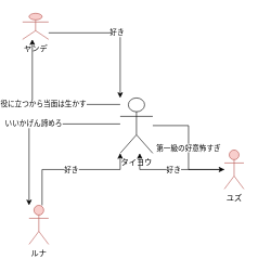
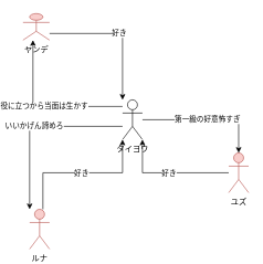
  <mxCell id="0" />
  <mxCell id="1" parent="0" />
  <mxCell id="2" value="好き" style="edgeStyle=orthogonalEdgeStyle;rounded=0;orthogonalLoop=1;jettySize=auto;html=1;" parent="1" source="3" target="7" edge="1"><mxGeometry relative="1" as="geometry"><Array as="points"><mxPoint x="50" y="260" /><mxPoint x="170" y="260" /></Array></mxGeometry></mxCell>
  <mxCell id="3" value="ルナ" style="shape=umlActor;verticalLabelPosition=bottom;verticalAlign=top;html=1;outlineConnect=0;fillColor=#f8cecc;strokeColor=#b85450;" parent="1" vertex="1"><mxGeometry x="30" y="315" width="30" height="60" as="geometry" /></mxCell>
  <mxCell id="4" value="いいかげん諦めろ" style="edgeStyle=orthogonalEdgeStyle;rounded=0;orthogonalLoop=1;jettySize=auto;html=1;" parent="1" source="7" target="3" edge="1"><mxGeometry relative="1" as="geometry"><Array as="points"><mxPoint x="30" y="190" /></Array></mxGeometry></mxCell>
  <mxCell id="5" value="第一級の好意怖すぎ" style="edgeStyle=orthogonalEdgeStyle;rounded=0;orthogonalLoop=1;jettySize=auto;html=1;" edge="1" parent="1" source="7" target="9"><mxGeometry relative="1" as="geometry" /></mxCell>
  <mxCell id="6" value="役に立つから当面は生かす" style="edgeStyle=orthogonalEdgeStyle;rounded=0;orthogonalLoop=1;jettySize=auto;html=1;" edge="1" parent="1" source="7" target="11"><mxGeometry relative="1" as="geometry"><Array as="points"><mxPoint x="35" y="160" /></Array></mxGeometry></mxCell>
- <mxCell id="7" value="タイヨウ" style="shape=umlActor;verticalLabelPosition=bottom;verticalAlign=top;html=1;outlineConnect=0;" parent="1" vertex="1"><mxGeometry x="170" y="150" width="50" height="85" as="geometry" /></mxCell>
+ <mxCell id="7" value="タイヨウ" style="shape=umlActor;verticalLabelPosition=bottom;verticalAlign=top;html=1;outlineConnect=0;" parent="1" vertex="1"><mxGeometry x="170" y="150" width="30" height="60" as="geometry" /></mxCell>
  <mxCell id="8" value="好き" style="edgeStyle=orthogonalEdgeStyle;rounded=0;orthogonalLoop=1;jettySize=auto;html=1;" edge="1" parent="1" source="9" target="7"><mxGeometry relative="1" as="geometry"><Array as="points"><mxPoint x="200" y="260" /></Array></mxGeometry></mxCell>
  <mxCell id="9" value="ユズ" style="shape=umlActor;verticalLabelPosition=bottom;verticalAlign=top;html=1;outlineConnect=0;fillColor=#f8cecc;strokeColor=#b85450;" vertex="1" parent="1"><mxGeometry x="330" y="230" width="30" height="60" as="geometry" /></mxCell>
  <mxCell id="10" value="好き" style="edgeStyle=orthogonalEdgeStyle;rounded=0;orthogonalLoop=1;jettySize=auto;html=1;" edge="1" parent="1" source="11" target="7"><mxGeometry relative="1" as="geometry"><Array as="points"><mxPoint x="170" y="50" /></Array></mxGeometry></mxCell>
  <mxCell id="11" value="ヤンデ" style="shape=umlActor;verticalLabelPosition=bottom;verticalAlign=top;html=1;outlineConnect=0;fillColor=#f8cecc;strokeColor=#b85450;" vertex="1" parent="1"><mxGeometry x="20" y="20" width="40" height="40" as="geometry" /></mxCell>
